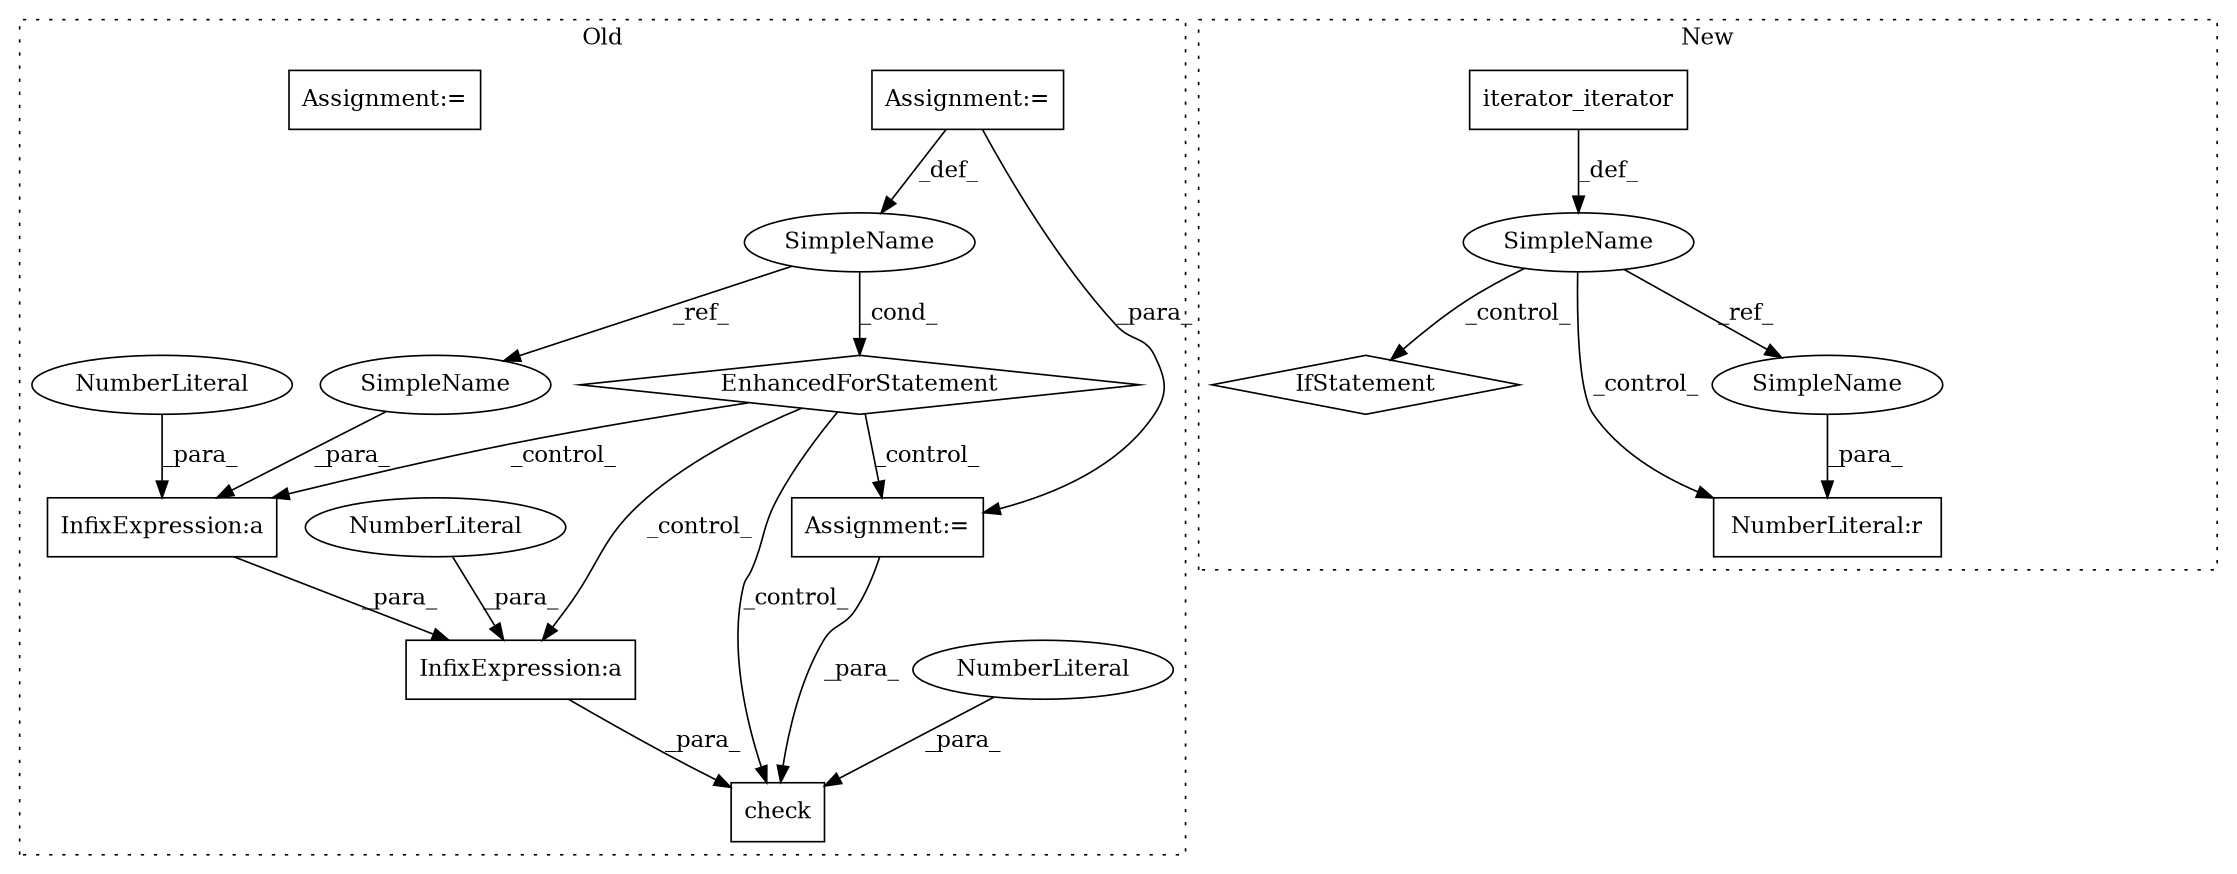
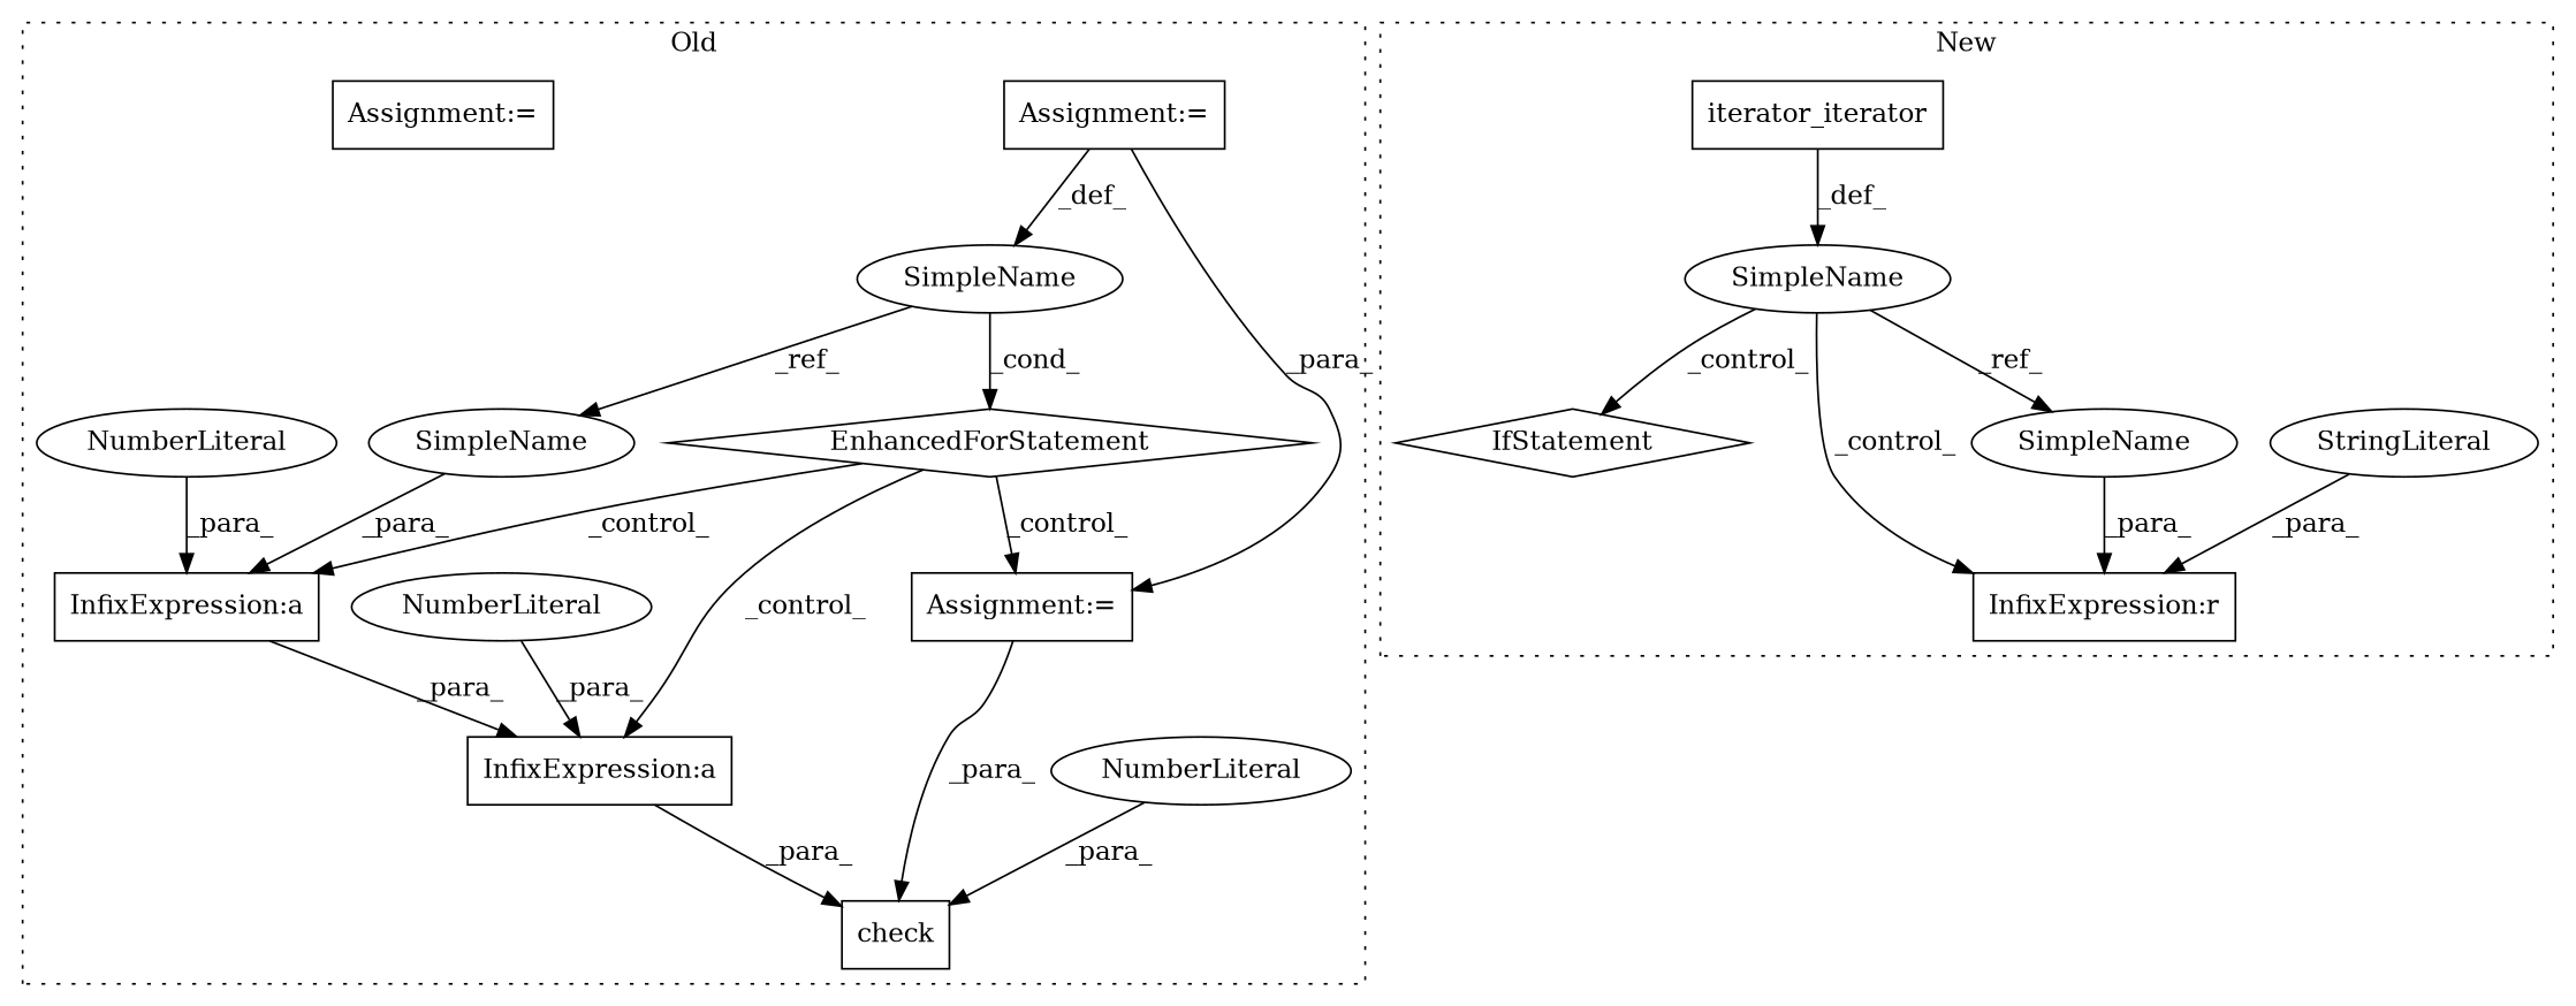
  digraph {
    node [a=42 l=1 s="2694,2761" shape=box]
    n1 [a=32 l="6,1" label=check s="2800,2857"]
    n2 [a=34 label=NumberLiteral s=2856 shape=ellipse]
    n3 [a=70 l="57,2" label=EnhancedForStatement shape=diamond]
    n4 [a=7 l="57,2" label="Assignment:="]
    n5 [a=7 label="Assignment:=" s=2776]
    n6 [a=7 label="Assignment:=" s=2666]
    n7 [a=27 l=3 label="InfixExpression:a" s=2813]
    n8 [a=27 l=3 label="InfixExpression:a" s=2841]
    n9 [a=34 l=3 label=NumberLiteral s=2810 shape=ellipse]
    n10 [a=34 l=3 label=NumberLiteral s=2844 shape=ellipse]
    n11 [label=SimpleName s=2755 shape=ellipse]
    n12 [label=SimpleName s=2840 shape=ellipse]
    n13 [a=25 l=3 label=IfStatement s=2342 shape=diamond]
    n14 [l=2 label=SimpleName s=2248 shape=ellipse]
-   n15 [a=27 l=4 label="NumberLiteral:r" s=2330]
+   n15 [a=27 l=4 label="InfixExpression:r" s=2330]
+   n16 [a=45 l=7 label=StringLiteral s=2334 shape=ellipse]
    n17 [a=32 l="19,1" label=iterator_iterator s="2253,2311"]
    n18 [l=2 label=SimpleName s=2328 shape=ellipse]
    subgraph cluster_1 {
      label=Old
      style=dotted
      n1
      n2
      n3
      n4
      n5
      n6
      n7
      n8
      n9
      n10
      n11
      n12
    }
    subgraph cluster_2 {
      label=New
      style=dotted
      n13
      n14
      n15
+     n16
      n17
      n18
    }
    n2 -> n1 [label=_para_]
-   n3 -> n1 [label=_control_]
    n3 -> n5 [label=_control_]
    n3 -> n7 [label=_control_]
    n3 -> n8 [label=_control_]
    n4 -> n5 [label=_para_]
    n4 -> n11 [label=_def_]
    n5 -> n1 [label=_para_]
    n7 -> n1 [label=_para_]
    n8 -> n7 [label=_para_]
    n9 -> n7 [label=_para_]
    n10 -> n8 [label=_para_]
    n11 -> n3 [label=_cond_]
    n11 -> n12 [label=_ref_]
    n12 -> n8 [label=_para_]
    n14 -> n13 [label=_control_]
    n14 -> n15 [label=_control_]
    n14 -> n18 [label=_ref_]
+   n16 -> n15 [label=_para_]
    n17 -> n14 [label=_def_]
    n18 -> n15 [label=_para_]
  }
